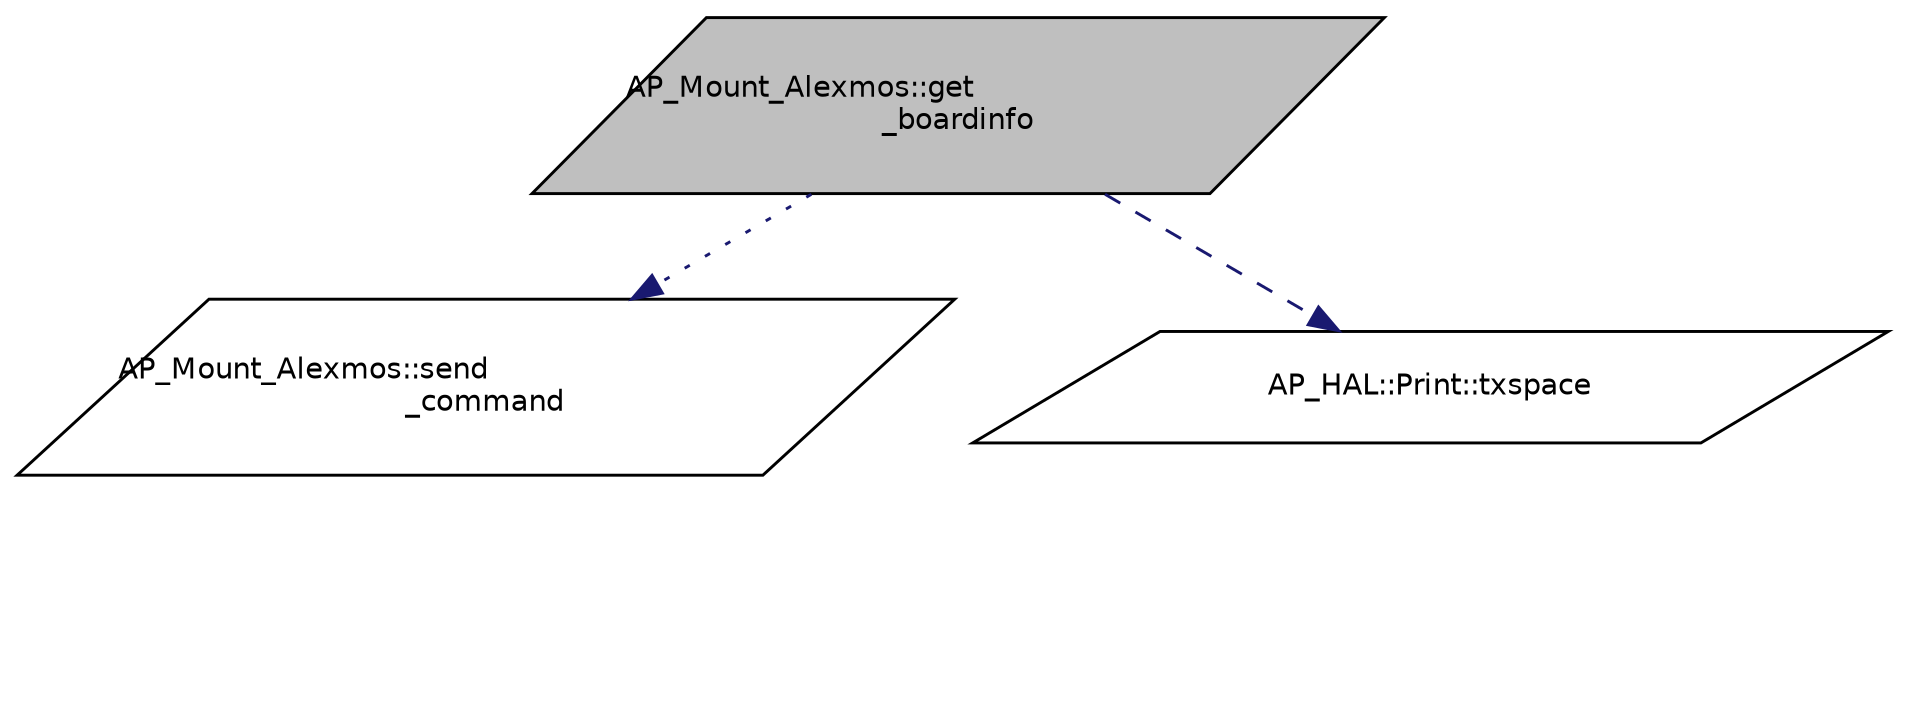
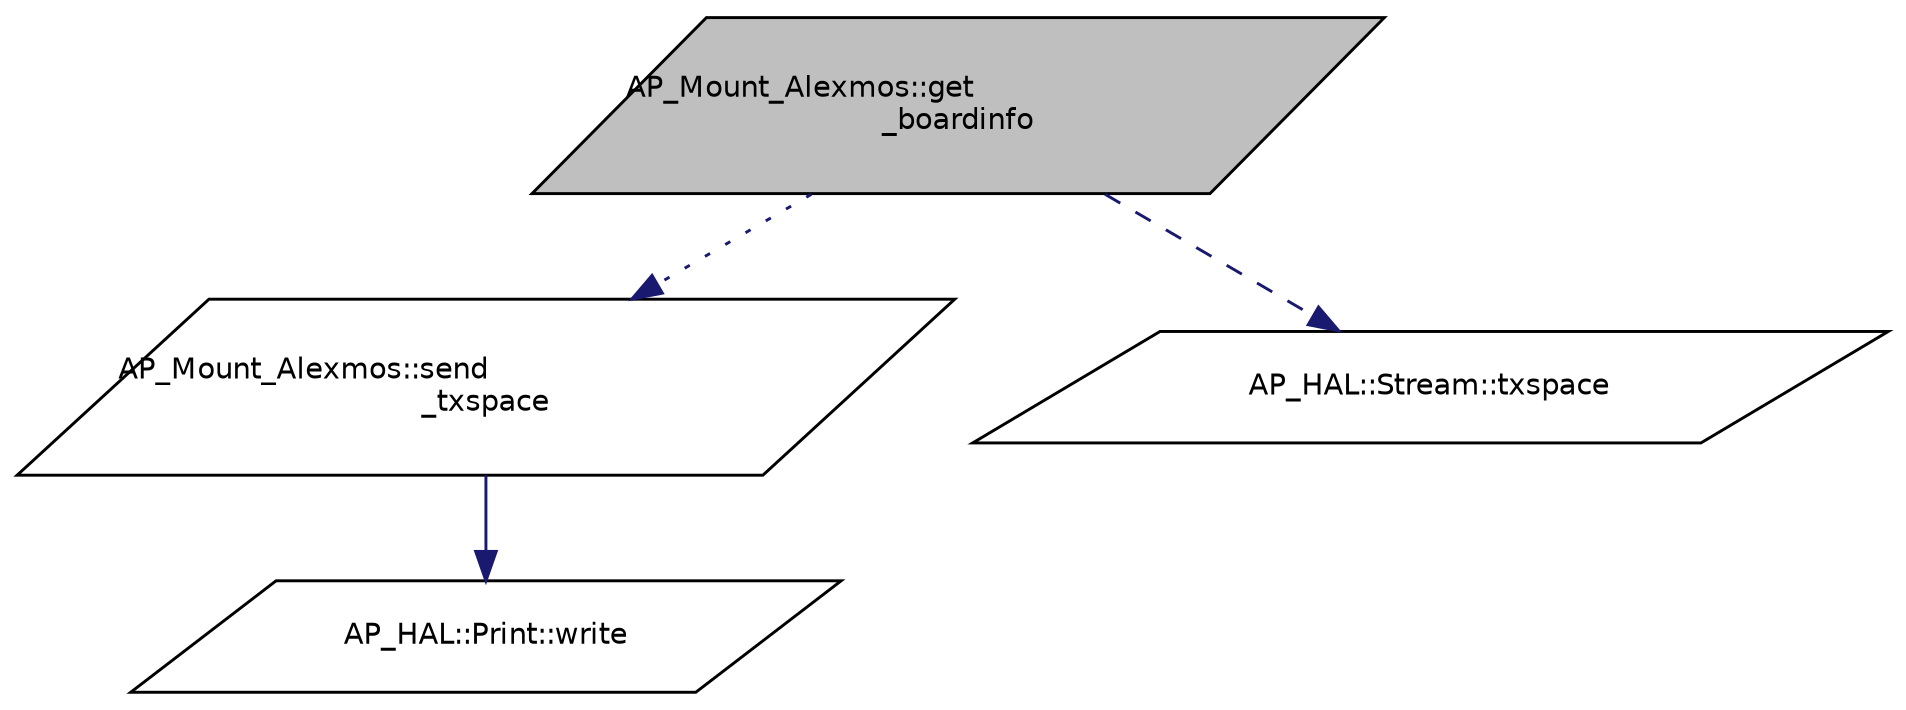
  digraph {
    rankdir=TB
    node [color=black fillcolor=white fontname=Helvetica fontsize=10 shape=parallelogram style=filled]
    edge [color=midnightblue fontname=Helvetica fontsize=10 labelfontname=Helvetica labelfontsize=10]
    n1 [fillcolor=grey75 fontcolor=black height=0.2 label="AP_Mount_Alexmos::get\l_boardinfo" width=0.4]
-   n2 [height=0.2 label="AP_Mount_Alexmos::send\l_command" width=0.4]
-   n3 [height=0.2 label="AP_HAL::Print::txspace" width=0.4]
+   n2 [height=0.2 label="AP_Mount_Alexmos::send\l_txspace" width=0.4]
+   n3 [height=0.2 label="AP_HAL::Stream::txspace" width=0.4]
+   n4 [height=0.2 label="AP_HAL::Print::write" width=0.4]
    n1 -> n2 [style=dotted]
    n1 -> n3 [style=dashed]
+   n2 -> n4 [style=solid]
  }
